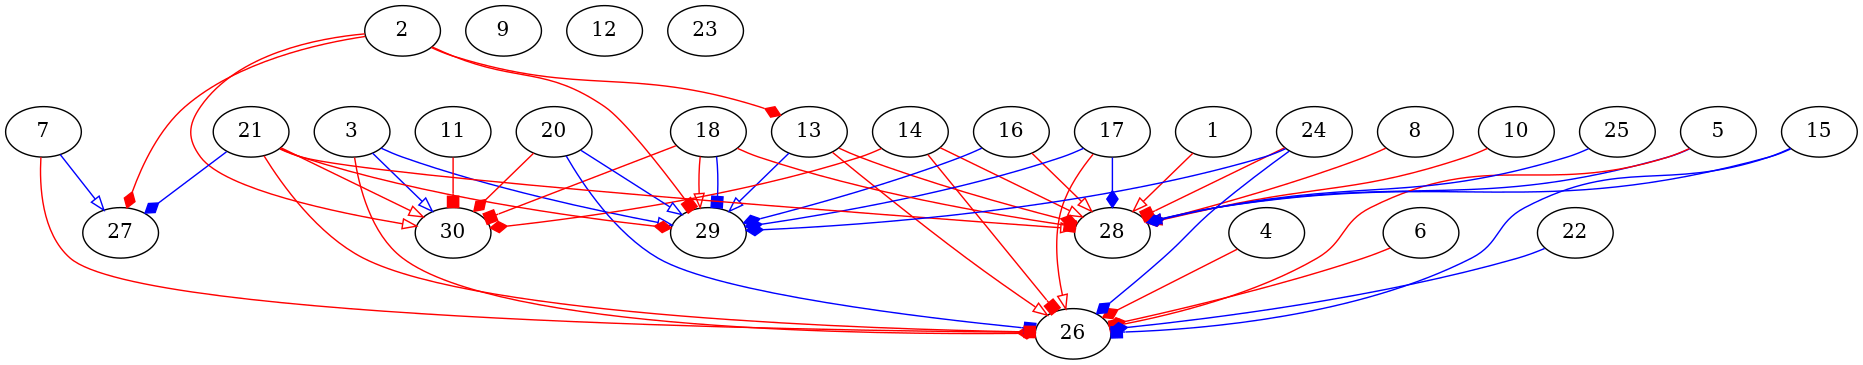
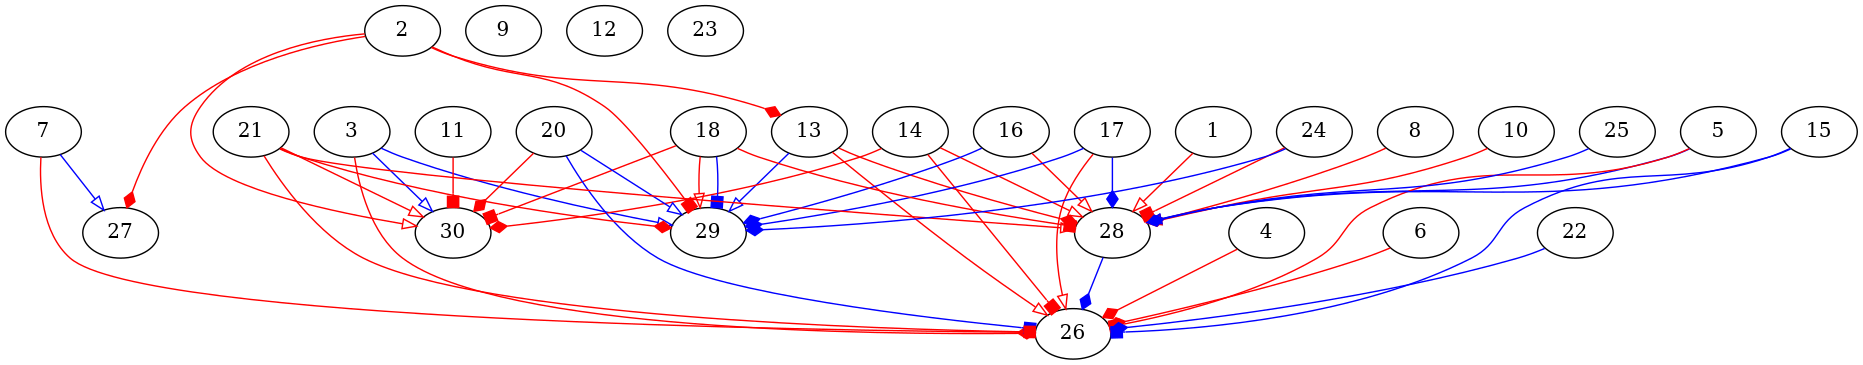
  digraph {
    node [alpha=0.03]
    edge [arrowhead=diamond color=red]
    1 [alpha=0.16 expect_size=21345280]
    28 [expect_size=19475456]
    2 [alpha=0.01 expect_size=35810304]
    27 [alpha=0.10 expect_size=22898688]
    29 [alpha=0.13 expect_size=5665792]
    30 [alpha=0.18 expect_size=31370240]
    13 [alpha=0.05 expect_size=27012096]
    26 [alpha=0.02 expect_size=37677056]
    3 [alpha=0.18 expect_size=22223872]
    4 [expect_size=20687872]
    5 [alpha=0.17 expect_size=9435136]
    6 [alpha=0.10 expect_size=15085568]
    7 [expect_size=22452224]
    8 [alpha=0.14 expect_size=17286144]
    9 [alpha=0.09 expect_size=44958720]
    10 [alpha=0.07 expect_size=38897664]
    11 [alpha=0.07 expect_size=36134912]
    12 [alpha=0.20 expect_size=25645056]
    14 [alpha=0.05 expect_size=22136832]
    15 [alpha=0.09 expect_size=29122560]
    16 [alpha=0.14 expect_size=22009856]
    17 [alpha=0.19 expect_size=44831744]
    18 [alpha=0.14 expect_size=50910208]
    20 [alpha=0.12 expect_size=9778176]
    21 [alpha=0.00 expect_size=25352192]
    22 [alpha=0.02 expect_size=41823232]
    23 [alpha=0.10 expect_size=41153536]
    24 [alpha=0.05 expect_size=52055040]
    25 [alpha=0.01 expect_size=16252928]
    1 -> 28 [arrowhead=onormal]
    2 -> 27
    2 -> 29 [arrowhead=box]
    2 -> 30 [arrowhead=onormal]
    2 -> 13
    13 -> 28
    13 -> 29 [arrowhead=onormal color=blue]
    13 -> 26 [arrowhead=onormal]
    3 -> 29 [arrowhead=onormal color=blue]
    3 -> 30 [arrowhead=onormal color=blue]
    3 -> 26
    4 -> 26
    5 -> 28 [arrowhead=onormal color=blue]
    5 -> 26 [arrowhead=box]
    6 -> 26
    7 -> 27 [arrowhead=onormal color=blue]
    7 -> 26
    8 -> 28
    10 -> 28 [arrowhead=onormal]
    11 -> 30 [arrowhead=box]
    14 -> 28 [arrowhead=onormal]
    14 -> 30
    14 -> 26 [arrowhead=box]
    15 -> 28 [arrowhead=onormal color=blue]
    15 -> 26 [arrowhead=box color=blue]
    16 -> 28 [arrowhead=onormal]
    16 -> 29 [color=blue]
    17 -> 28 [color=blue]
    17 -> 29 [color=blue]
    17 -> 26 [arrowhead=onormal]
    18 -> 28 [arrowhead=box]
    18 -> 29 [arrowhead=onormal]
    18 -> 29 [arrowhead=box color=blue]
    18 -> 30 [arrowhead=box]
    20 -> 29 [arrowhead=onormal color=blue]
    20 -> 30
    20 -> 26 [arrowhead=box color=blue]
    21 -> 28 [arrowhead=onormal]
-   21 -> 27 [color=blue]
    21 -> 29
    21 -> 30 [arrowhead=onormal]
    21 -> 26 [arrowhead=box]
    22 -> 26 [color=blue]
    24 -> 28 [arrowhead=box]
    24 -> 29 [color=blue]
-   24 -> 26 [color=blue]
+   28 -> 26 [color=blue]
    25 -> 28 [color=blue]
  }
